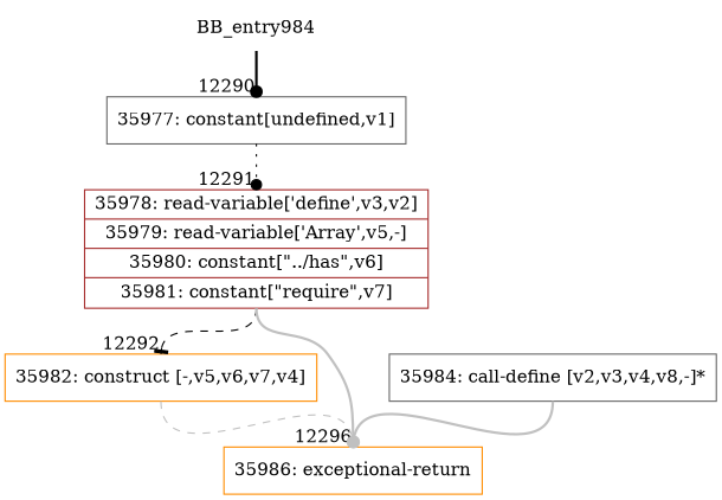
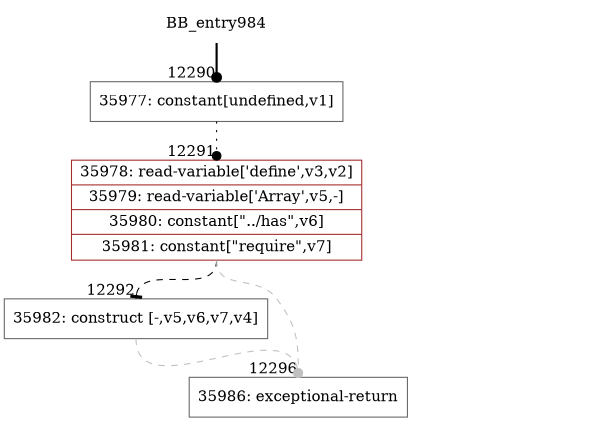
  digraph {
    rankdir=TD
    node [color=gray40 shape=record]
    edge [arrowhead=dot headport=n style=dashed tailport=s]
    n1 [color=darkorange label=BB_entry984 shape=none]
    n2 [label="{35977: constant[undefined,v1]}"]
    n3 [color=brown label="{35978: read-variable['define',v3,v2]|35979: read-variable['Array',v5,-]|35980: constant[\"../has\",v6]|35981: constant[\"require\",v7]}"]
-   n4 [color=darkorange label="{35982: construct [-,v5,v6,v7,v4]}"]
-   n5 [color=darkorange label="{35986: exceptional-return}"]
-   n6 [label="{35984: call-define [v2,v3,v4,v8,-]*}"]
+   n4 [label="{35982: construct [-,v5,v6,v7,v4]}"]
+   n5 [label="{35986: exceptional-return}"]
    n1 -> n2 [headlabel="    12290" style=bold]
    n2 -> n3 [headlabel="      12291" style=dotted]
    n3 -> n4 [arrowhead=tee headlabel="      12292"]
-   n3 -> n5 [color=gray headlabel="      12296" style=bold]
+   n3 -> n5 [color=gray headlabel="      12296"]
    n4 -> n5 [color=gray]
-   n6 -> n5 [color=gray style=bold]
  }
